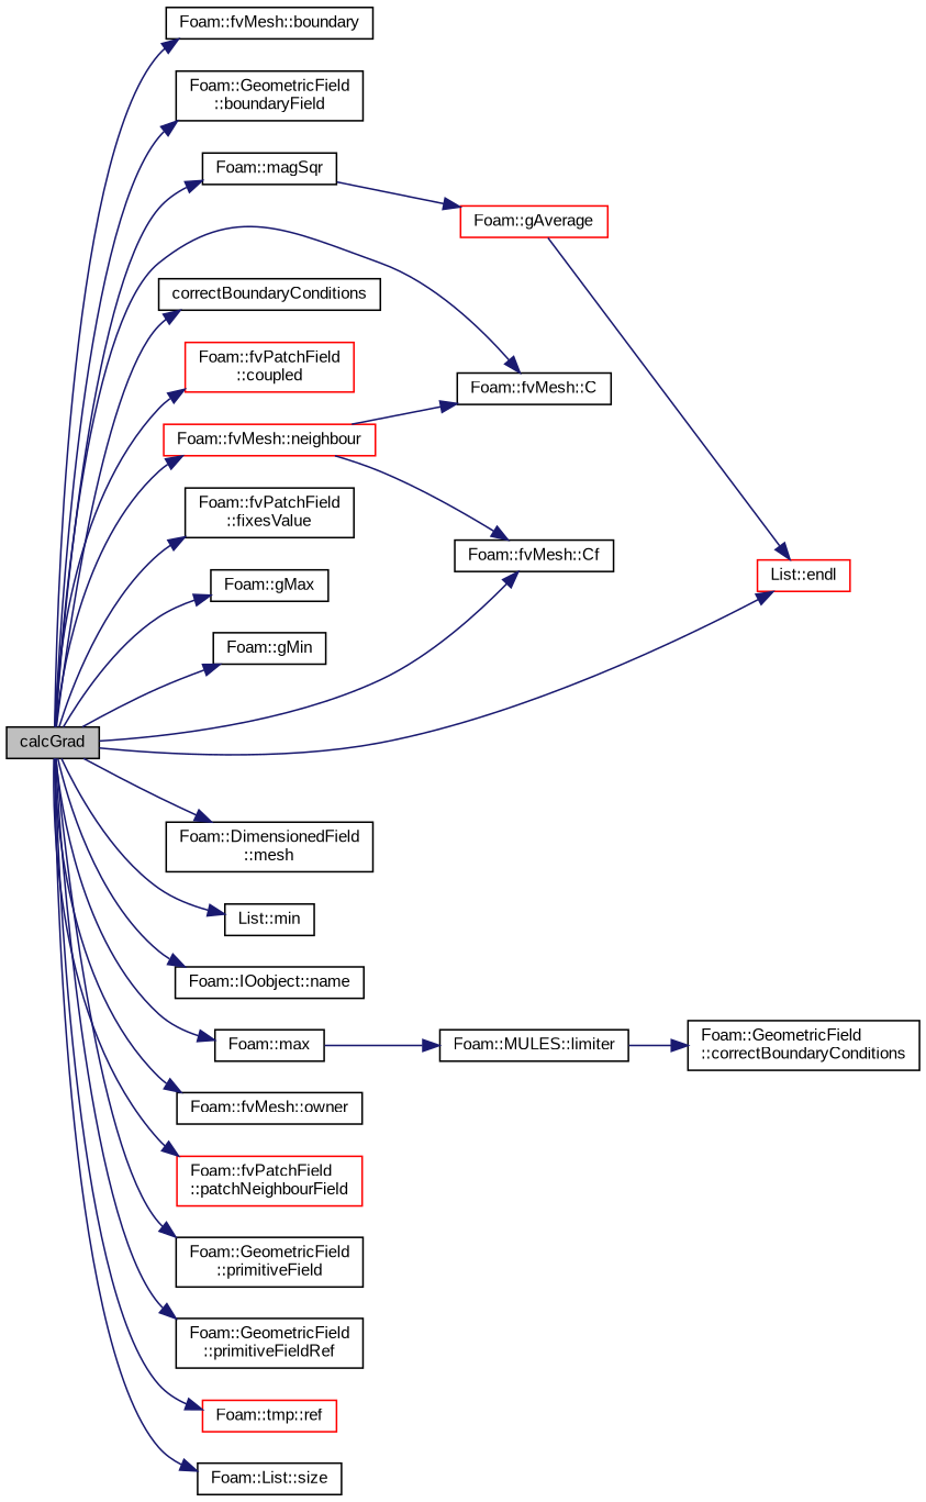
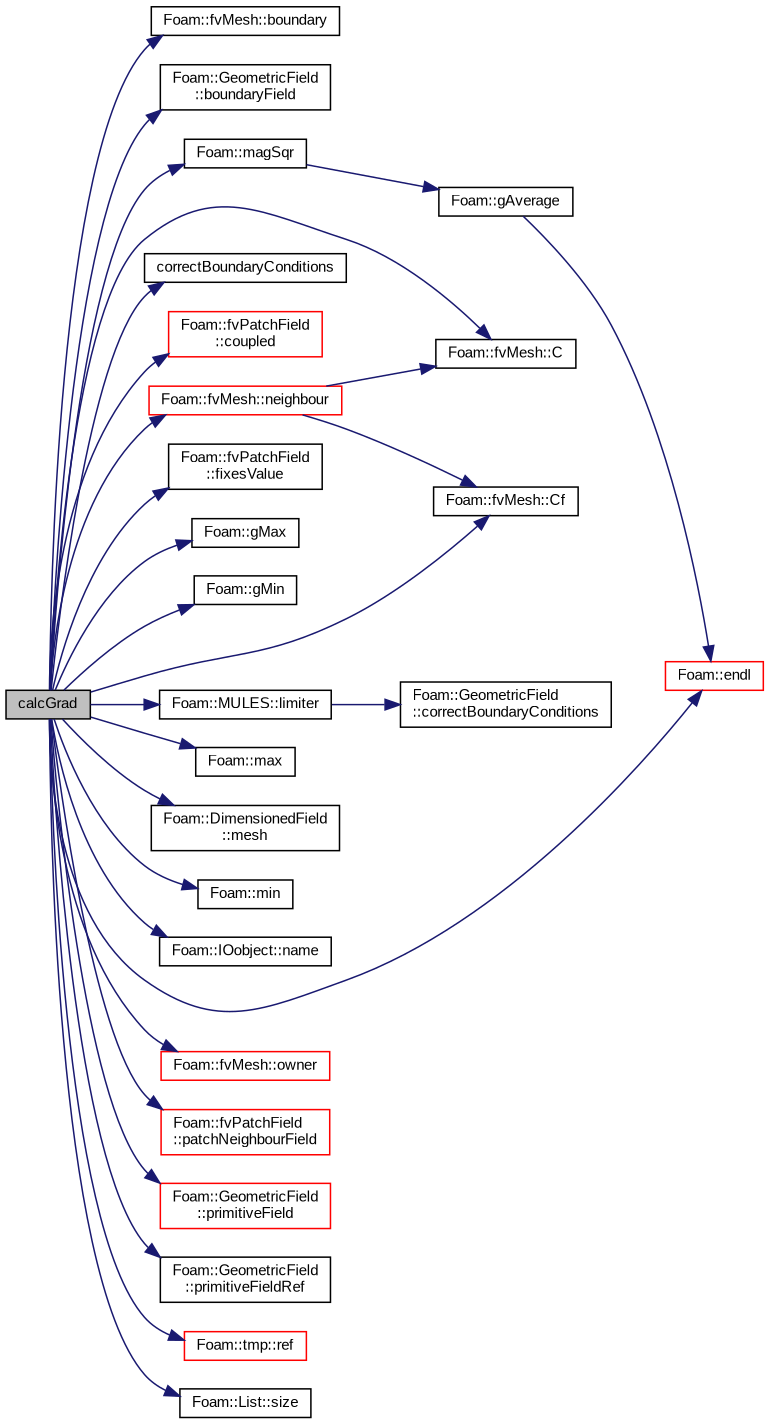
  digraph {
    fontname="Liberation Sans"
    rankdir=LR
    node [color=black fontname="Liberation Sans" fontsize=10 shape=record]
    edge [color=midnightblue fontname="Liberation Sans" fontsize=10 labelfontname=Helvetica labelfontsize=10 style=solid]
    n1 [fillcolor=grey75 fontcolor=black height=0.2 label=calcGrad style=filled width=0.4]
    n2 [height=0.2 label="Foam::fvMesh::boundary" width=0.4]
    n3 [height=0.2 label="Foam::GeometricField\l::boundaryField" width=0.4]
    n4 [height=0.2 label="Foam::fvMesh::C" width=0.4]
    n5 [height=0.2 label="Foam::fvMesh::Cf" width=0.4]
    n6 [height=0.2 label=correctBoundaryConditions width=0.4]
    n7 [color=red height=0.2 label="Foam::fvPatchField\l::coupled" width=0.4]
-   n8 [color=red height=0.2 label="List::endl" width=0.4]
+   n8 [color=red height=0.2 label="Foam::endl" width=0.4]
    n9 [height=0.2 label="Foam::fvPatchField\l::fixesValue" width=0.4]
    n10 [height=0.2 label="Foam::gMax" width=0.4]
    n11 [height=0.2 label="Foam::gMin" width=0.4]
    n12 [height=0.2 label="Foam::MULES::limiter" width=0.4]
    n13 [height=0.2 label="Foam::magSqr" width=0.4]
    n14 [height=0.2 label="Foam::max" width=0.4]
    n15 [height=0.2 label="Foam::DimensionedField\l::mesh" width=0.4]
-   n16 [height=0.2 label="List::min" width=0.4]
+   n16 [height=0.2 label="Foam::min" width=0.4]
    n17 [height=0.2 label="Foam::IOobject::name" width=0.4]
    n18 [color=red height=0.2 label="Foam::fvMesh::neighbour" width=0.4]
-   n19 [height=0.2 label="Foam::fvMesh::owner" width=0.4]
+   n19 [color=red height=0.2 label="Foam::fvMesh::owner" width=0.4]
    n20 [color=red height=0.2 label="Foam::fvPatchField\l::patchNeighbourField" width=0.4]
-   n21 [height=0.2 label="Foam::GeometricField\l::primitiveField" width=0.4]
+   n21 [color=red height=0.2 label="Foam::GeometricField\l::primitiveField" width=0.4]
    n22 [height=0.2 label="Foam::GeometricField\l::primitiveFieldRef" width=0.4]
    n23 [color=red height=0.2 label="Foam::tmp::ref" width=0.4]
    n24 [height=0.2 label="Foam::List::size" width=0.4]
    n25 [height=0.2 label="Foam::GeometricField\l::correctBoundaryConditions" width=0.4]
-   n26 [color=red height=0.2 label="Foam::gAverage" width=0.4]
+   n26 [height=0.2 label="Foam::gAverage" width=0.4]
    n1 -> n2
    n1 -> n3
    n1 -> n4
    n1 -> n5
    n1 -> n6
    n1 -> n7
    n1 -> n8
    n1 -> n9
    n1 -> n10
    n1 -> n11
-   n14 -> n12
+   n1 -> n12
    n1 -> n13
    n1 -> n14
    n1 -> n15
    n1 -> n16
    n1 -> n17
    n1 -> n18
    n1 -> n19
    n1 -> n20
    n1 -> n21
    n1 -> n22
    n1 -> n23
    n1 -> n24
    n12 -> n25
    n13 -> n26
    n18 -> n4
    n18 -> n5
    n26 -> n8
  }
